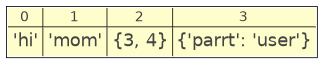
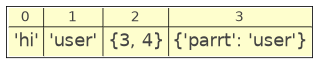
  digraph {
    nodesep=.05
-   n1 [fontcolor="#444443" fontname=Helvetica height=.1 label=<<table BORDER="0" CELLBORDER="0" CELLSPACING="0"> <tr> <td cellspacing="0" cellpadding="0" bgcolor="#fefecd" border="1" sides="br" valign="top"><font color="#444443" point-size="9">0</font></td> <td cellspacing="0" cellpadding="0" bgcolor="#fefecd" border="1" sides="br" valign="top"><font color="#444443" point-size="9">1</font></td> <td cellspacing="0" cellpadding="0" bgcolor="#fefecd" border="1" sides="br" valign="top"><font color="#444443" point-size="9">2</font></td> <td cellspacing="0" cellpadding="0" bgcolor="#fefecd" border="1" sides="b" valign="top"><font color="#444443" point-size="9">3</font></td> </tr> <tr> <td port="0" bgcolor="#fefecd" border="1" sides="r" align="center"><font point-size="11">'hi'</font></td> <td port="1" bgcolor="#fefecd" border="1" sides="r" align="center"><font point-size="11">'mom'</font></td> <td port="2" bgcolor="#fefecd" border="1" sides="r" align="center"><font point-size="11">{3, 4}</font></td> <td port="3" bgcolor="#fefecd" border="0" align="center"><font point-size="11">{'parrt': 'user'}</font></td> </tr></table> > margin=0.01 penwidth=0.5 shape=box space=0.0 width=.1]
+   n1 [fontcolor="#444443" fontname=Helvetica height=.1 label=<<table BORDER="0" CELLBORDER="0" CELLSPACING="0"> <tr> <td cellspacing="0" cellpadding="0" bgcolor="#fefecd" border="1" sides="br" valign="top"><font color="#444443" point-size="9">0</font></td> <td cellspacing="0" cellpadding="0" bgcolor="#fefecd" border="1" sides="br" valign="top"><font color="#444443" point-size="9">1</font></td> <td cellspacing="0" cellpadding="0" bgcolor="#fefecd" border="1" sides="br" valign="top"><font color="#444443" point-size="9">2</font></td> <td cellspacing="0" cellpadding="0" bgcolor="#fefecd" border="1" sides="b" valign="top"><font color="#444443" point-size="9">3</font></td> </tr> <tr> <td port="0" bgcolor="#fefecd" border="1" sides="r" align="center"><font point-size="11">'hi'</font></td> <td port="1" bgcolor="#fefecd" border="1" sides="r" align="center"><font point-size="11">'user'</font></td> <td port="2" bgcolor="#fefecd" border="1" sides="r" align="center"><font point-size="11">{3, 4}</font></td> <td port="3" bgcolor="#fefecd" border="0" align="center"><font point-size="11">{'parrt': 'user'}</font></td> </tr></table> > margin=0.01 penwidth=0.5 shape=box space=0.0 width=.1]
  }
